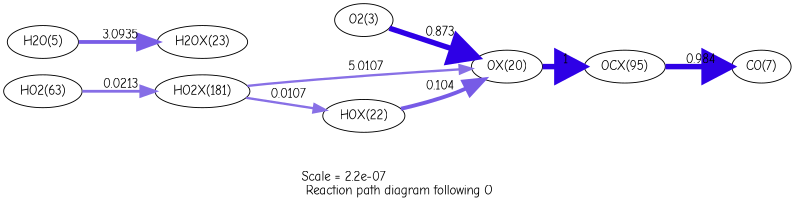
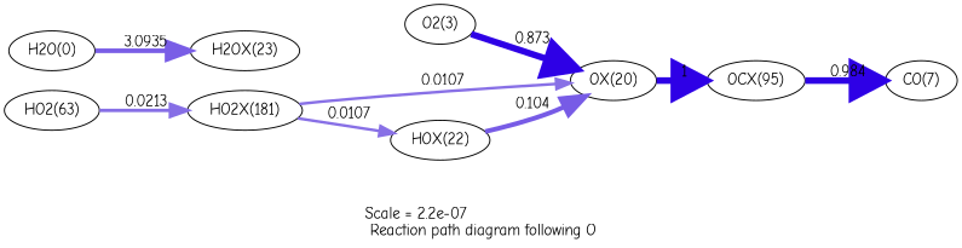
  digraph {
    fontname="Comic Neue"
    label="Scale = 2.2e-07\l Reaction path diagram following O"
    rankdir=LR
    node [fontname="Comic Neue"]
    edge [arrowsize=1.29 color="0.7, 0.511, 0.9" fontname="Comic Neue" penwidth=2.57]
    n1 [label="O2(3)"]
    n2 [label="OX(20)"]
    n3 [label="OCX(95)"]
    n4 [label="CO(7)"]
    n5 [label="HOX(22)"]
    n6 [label="HO2X(181)"]
    n7 [label="H2OX(23)"]
-   n8 [label="H2O(5)"]
+   n8 [label="H2O(0)"]
    n9 [label="HO2(63)"]
    n1 -> n2 [arrowsize=2.95 color="0.7, 1.37, 0.9" label=" 0.873" penwidth=5.9]
    n2 -> n3 [arrowsize=3 color="0.7, 1.5, 0.9" label=" 1" penwidth=6]
    n3 -> n4 [arrowsize=2.99 color="0.7, 1.48, 0.9" label=" 0.984" penwidth=5.99]
    n5 -> n2 [arrowsize=2.15 color="0.7, 0.604, 0.9" label=" 0.104" penwidth=4.29]
-   n6 -> n2 [label=" 5.0107"]
+   n6 -> n2 [label=" 0.0107"]
    n6 -> n5 [label=" 0.0107"]
    n8 -> n7 [arrowsize=2.11 color="0.7, 0.593, 0.9" label=" 3.0935" penwidth=4.21]
    n9 -> n6 [arrowsize=1.55 color="0.7, 0.521, 0.9" label=" 0.0213" penwidth=3.09]
  }
